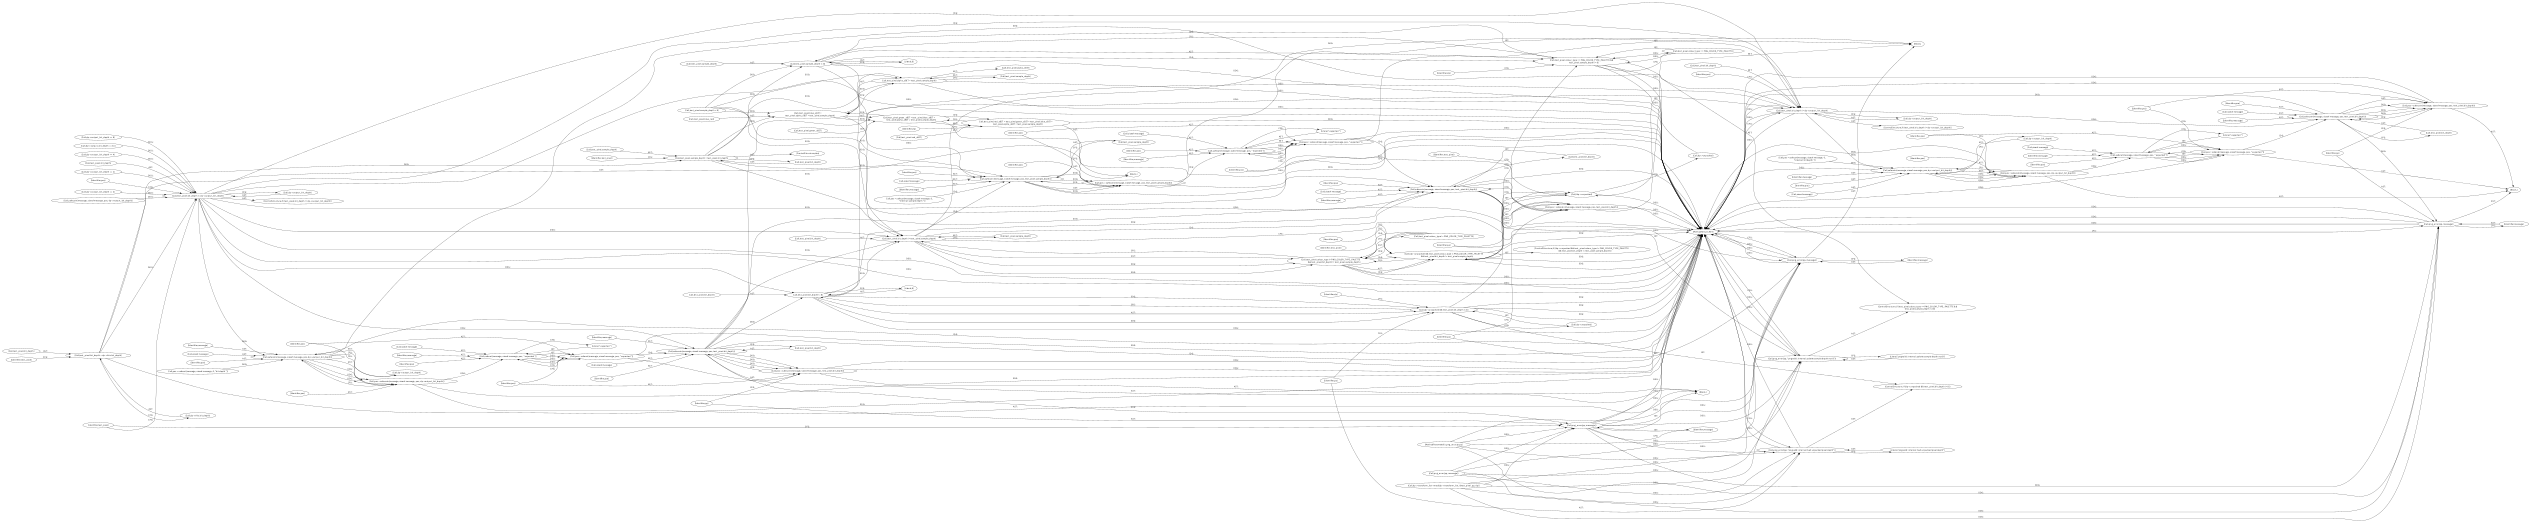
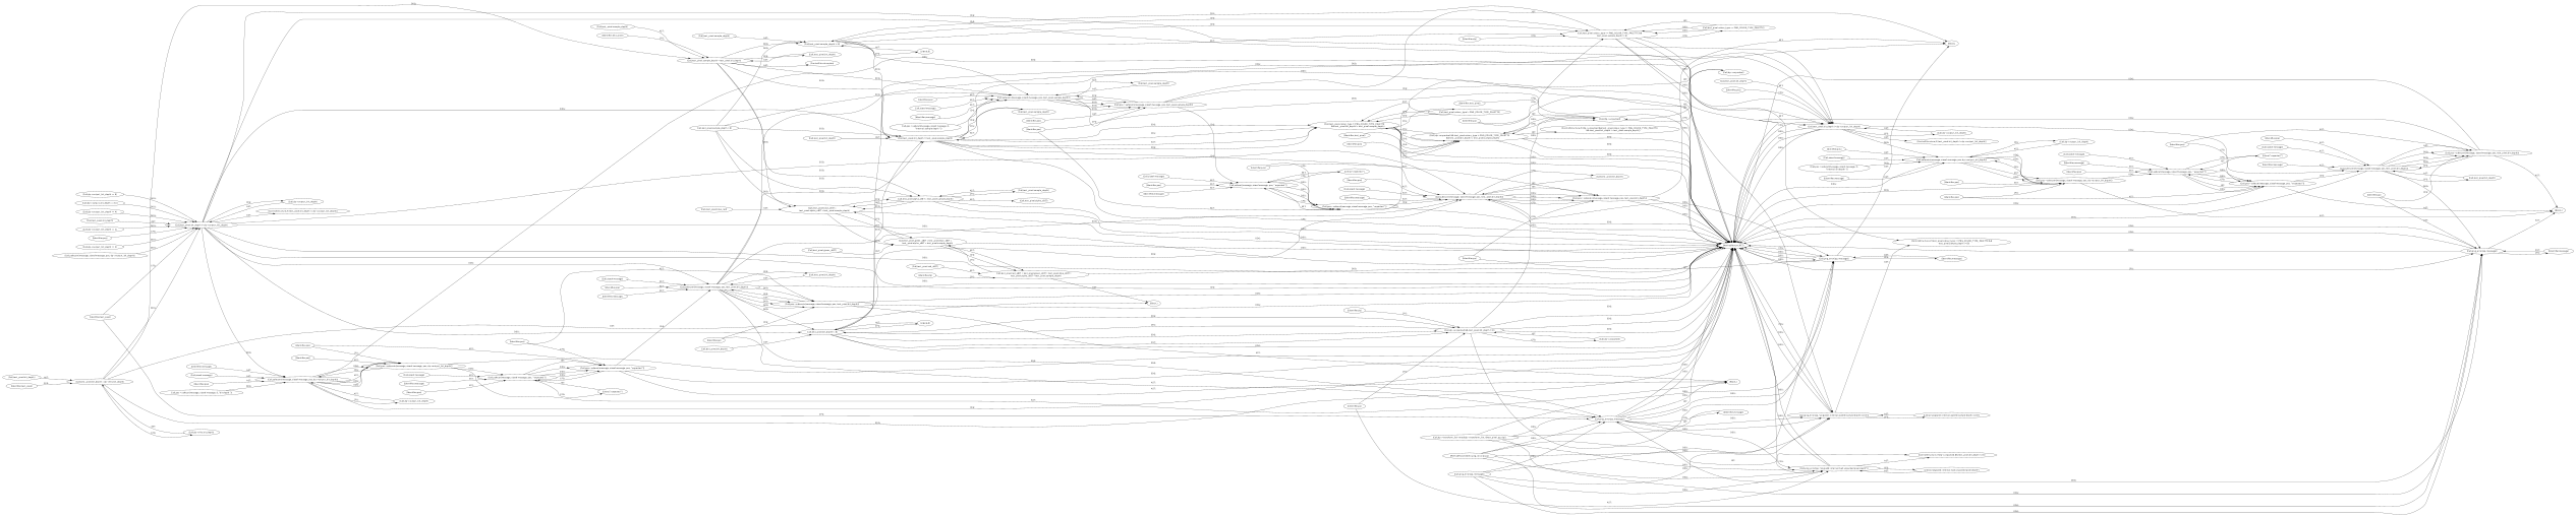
  digraph {
    fontname="IBM Plex Sans"
    rankdir=LR
    node [fontname="IBM Plex Sans"]
    edge [fontname="IBM Plex Sans"]
    n1 [label="(Call,test_pixel.bit_depth = dp->this.bit_depth)"]
    n2 [label="(Call,test_pixel.sample_depth = test_pixel.bit_depth)"]
    n3 [label="(Call,test_pixel.bit_depth != dp->output_bit_depth)"]
    n4 [label="(Block,)"]
    n5 [label="(Call,dp->this.bit_depth)"]
    n6 [label="(MethodReturn,RET)"]
    n7 [label="(Call,test_pixel.blue_sBIT =\n          test_pixel.alpha_sBIT = test_pixel.sample_depth)"]
    n8 [label="(Call,test_pixel.alpha_sBIT = test_pixel.sample_depth)"]
    n9 [label="(Call,test_pixel.sample_depth != 8)"]
    n10 [label="(Call,test_pixel.bit_depth != test_pixel.sample_depth)"]
    n11 [label="(Call,safecatn(message, sizeof message, pos, test_pixel.sample_depth))"]
    n12 [label="(ControlStructure,else)"]
    n13 [label="(Call,test_pixel.bit_depth)"]
    n14 [label="(Call,safecatn(message, sizeof message, pos, test_pixel.bit_depth))"]
    n15 [label="(Call,test_pixel.bit_depth != dp->output_bit_depth)"]
    n16 [label="(Call,safecatn(message, sizeof message, pos, dp->output_bit_depth))"]
    n17 [label="(Call,safecatn(message, sizeof message, pos, test_pixel.bit_depth))"]
    n18 [label="(Call,test_pixel.bit_depth != 8)"]
    n19 [label="(ControlStructure,if (test_pixel.bit_depth != dp->output_bit_depth))"]
    n20 [label="(Call,dp->output_bit_depth)"]
    n21 [label="(Call,png_error(pp, message))"]
    n22 [label="(Call,png_error(pp, message))"]
    n23 [label="(Call,png_error(pp, \"pngvalid: internal: palette sample depth not 8\"))"]
    n24 [label="(Call,png_error(pp, \"pngvalid: internal: bad unpacked pixel depth\"))"]
    n25 [label="(Call,test_pixel.green_sBIT = test_pixel.blue_sBIT =\n          test_pixel.alpha_sBIT = test_pixel.sample_depth)"]
    n26 [label="(Call,test_pixel.sample_depth)"]
    n27 [label="(Call,test_pixel.alpha_sBIT)"]
    n28 [label="(Call,test_pixel.colour_type == PNG_COLOR_TYPE_PALETTE &&\n          test_pixel.sample_depth != 8)"]
    n29 [label="(Literal,8)"]
    n30 [label="(Call,test_pixel.colour_type != PNG_COLOR_TYPE_PALETTE\n              && test_pixel.bit_depth != test_pixel.sample_depth)"]
    n31 [label="(Call,test_pixel.sample_depth)"]
    n32 [label="(Call,pos = safecatn(message, sizeof message, pos, test_pixel.sample_depth))"]
    n33 [label="(Call,test_pixel.sample_depth)"]
    n34 [label="(Call,test_pixel.red_sBIT = test_pixel.green_sBIT = test_pixel.blue_sBIT =\n          test_pixel.alpha_sBIT = test_pixel.sample_depth)"]
    n35 [label="(Call,test_pixel.colour_type == PNG_COLOR_TYPE_PALETTE)"]
    n36 [label="(ControlStructure,if (test_pixel.colour_type == PNG_COLOR_TYPE_PALETTE &&\n          test_pixel.sample_depth != 8))"]
    n37 [label="(Call,!dp->unpacked && test_pixel.colour_type != PNG_COLOR_TYPE_PALETTE\n              && test_pixel.bit_depth != test_pixel.sample_depth)"]
    n38 [label="(Call,test_pixel.colour_type != PNG_COLOR_TYPE_PALETTE)"]
    n39 [label="(Call,pos = safecatn(message, sizeof message, pos, test_pixel.bit_depth))"]
    n40 [label="(Call,test_pixel.bit_depth)"]
    n41 [label="(Call,safecatn(message, sizeof message, pos, dp->output_bit_depth))"]
    n42 [label="(Call,safecatn(message, sizeof message, pos, test_pixel.bit_depth))"]
    n43 [label="(ControlStructure,if (test_pixel.bit_depth != dp->output_bit_depth))"]
    n44 [label="(Call,dp->output_bit_depth)"]
    n45 [label="(Call,!dp->unpacked)"]
    n46 [label="(ControlStructure,if (!dp->unpacked && test_pixel.colour_type != PNG_COLOR_TYPE_PALETTE\n              && test_pixel.bit_depth != test_pixel.sample_depth))"]
    n47 [label="(Call,dp->unpacked)"]
    n48 [label="(Call,safecat(message, sizeof message, pos, \" expected \"))"]
    n49 [label="(Block,)"]
    n50 [label="(Call,pos = safecat(message, sizeof message, pos, \" expected \"))"]
    n51 [label="(Literal,\" expected \")"]
    n52 [label="(Identifier,message)"]
    n53 [label="(Call,pos = safecatn(message, sizeof message, pos, dp->output_bit_depth))"]
    n54 [label="(Call,dp->output_bit_depth)"]
    n55 [label="(Call,pos = safecatn(message, sizeof message, pos, test_pixel.bit_depth))"]
    n56 [label="(Call,test_pixel.bit_depth)"]
    n57 [label="(Call,safecat(message, sizeof message, pos, \" expected \"))"]
    n58 [label="(Block,)"]
    n59 [label="(Call,pos = safecat(message, sizeof message, pos, \" expected \"))"]
    n60 [label="(Literal,\" expected \")"]
    n61 [label="(Identifier,message)"]
    n62 [label="(Call,pos = safecatn(message, sizeof message, pos, dp->output_bit_depth))"]
    n63 [label="(Call,dp->output_bit_depth)"]
    n64 [label="(Call,pos = safecatn(message, sizeof message, pos, test_pixel.bit_depth))"]
    n65 [label="(Call,png_error(pp, message))"]
    n66 [label="(Call,test_pixel.bit_depth)"]
    n67 [label="(Call,dp->unpacked && test_pixel.bit_depth != 8)"]
    n68 [label="(Literal,8)"]
    n69 [label="(Call,safecat(message, sizeof message, pos, \" expected \"))"]
    n70 [label="(Block,)"]
    n71 [label="(Call,pos = safecat(message, sizeof message, pos, \" expected \"))"]
    n72 [label="(Literal,\" expected \")"]
    n73 [label="(Identifier,message)"]
    n74 [label="(Literal,\"pngvalid: internal: palette sample depth not 8\")"]
    n75 [label="(ControlStructure,if (dp->unpacked && test_pixel.bit_depth != 8))"]
    n76 [label="(Literal,\"pngvalid: internal: bad unpacked pixel depth\")"]
    n77 [label="(Call,dp->unpacked)"]
    n78 [label="(Identifier,message)"]
    n79 [label="(Call,dp->transform_list->mod(dp->transform_list, &test_pixel, pp, dp))"]
    n80 [label="(Identifier,dp)"]
    n81 [label="(Call,test_pixel.red_sBIT)"]
    n82 [label="(Identifier,pp)"]
    n83 [label="(Identifier,message)"]
    n84 [label="(Call,dp->output_bit_depth == 1)"]
    n85 [label="(Identifier,dp)"]
    n86 [label="(Identifier,pos)"]
    n87 [label="(Identifier,pos)"]
    n88 [label="(Identifier,pos)"]
    n89 [label="(Identifier,test_pixel)"]
    n90 [label="(Identifier,pos)"]
    n91 [label="(Call,test_pixel.sample_depth = 8)"]
    n92 [label="(Call,test_pixel.bit_depth)"]
    n93 [label="(Call,test_pixel.sample_depth)"]
    n94 [label="(Identifier,pp)"]
    n95 [label="(Identifier,pos)"]
    n96 [label="(Identifier,message)"]
    n97 [label="(Call,test_pixel.sample_depth)"]
    n98 [label="(Call,sizeof message)"]
    n99 [label="(Identifier,pos)"]
    n100 [label="(Call,sizeof message)"]
    n101 [label="(Identifier,pos)"]
    n102 [label="(Identifier,test_pixel)"]
    n103 [label="(Identifier,pos)"]
    n104 [label="(Identifier,test_pixel)"]
    n105 [label="(Call,sizeof message)"]
    n106 [label="(Call,dp->output_bit_depth == 2)"]
    n107 [label="(Call,test_pixel.bit_depth)"]
    n108 [label="(Call,safecatn(message, sizeof message, pos, dp->output_bit_depth))"]
    n109 [label="(MethodParameterIn,png_structp pp)"]
    n110 [label="(Call,sizeof message)"]
    n111 [label="(Call,sizeof message)"]
    n112 [label="(Identifier,pos)"]
    n113 [label="(Call,dp->output_bit_depth == 8)"]
    n114 [label="(Identifier,test_pixel)"]
    n115 [label="(Call,sizeof message)"]
    n116 [label="(Identifier,pos)"]
    n117 [label="(Call,png_error(pp, message))"]
    n118 [label="(Identifier,pp)"]
    n119 [label="(Identifier,pos)"]
    n120 [label="(Identifier,pos)"]
    n121 [label="(Call,test_pixel.bit_depth)"]
    n122 [label="(Call,sizeof message)"]
    n123 [label="(Identifier,pos)"]
    n124 [label="(Call,dp->output_bit_depth == 16)"]
    n125 [label="(Call,pos = safecat(message, sizeof message, 0, \"bit depth \"))"]
    n126 [label="(Call,test_pixel.bit_depth)"]
    n127 [label="(Identifier,message)"]
    n128 [label="(Call,test_pixel.blue_red)"]
    n129 [label="(Call,sizeof message)"]
    n130 [label="(Identifier,pos)"]
    n131 [label="(Identifier,pos)"]
    n132 [label="(Call,dp->output_bit_depth == 4)"]
    n133 [label="(Identifier,pos)"]
    n134 [label="(Identifier,pos)"]
    n135 [label="(Identifier,dp)"]
    n136 [label="(Call,test_pixel.green_sBIT)"]
    n137 [label="(Identifier,pos)"]
    n138 [label="(Call,pos = safecat(message, sizeof message, 0,\n             \"internal: sample depth \"))"]
    n139 [label="(Identifier,pos)"]
    n140 [label="(Identifier,pos)"]
    n141 [label="(Identifier,message)"]
    n142 [label="(Call,sizeof message)"]
    n143 [label="(Identifier,message)"]
    n144 [label="(Call,pos = safecat(message, sizeof message, 0,\n            \"internal: bit depth \"))"]
    n145 [label="(Identifier,test_pixel)"]
    n146 [label="(Identifier,pp)"]
    n147 [label="(Call,test_pixel.bit_depth)"]
    n148 [label="(Identifier,message)"]
    n149 [label="(Identifier,message)"]
    n150 [label="(Identifier,message)"]
    n151 [label="(Identifier,pp)"]
    n152 [label="(Identifier,pos)"]
    n1 -> n2 [label="DDG: "]
    n1 -> n3 [label="DDG: "]
    n1 -> n4 [label="AST: "]
    n1 -> n5 [label="CFG: "]
    n1 -> n6 [label="DDG: "]
    n2 -> n7 [label="DDG: "]
    n2 -> n8 [label="DDG: "]
    n2 -> n9 [label="DDG: "]
    n2 -> n10 [label="DDG: "]
    n2 -> n11 [label="DDG: "]
    n2 -> n12 [label="AST: "]
    n2 -> n13 [label="CFG: "]
    n3 -> n6 [label="DDG: "]
    n3 -> n6 [label="DDG: "]
    n3 -> n6 [label="DDG: "]
    n3 -> n10 [label="DDG: "]
    n3 -> n14 [label="DDG: "]
    n3 -> n15 [label="DDG: "]
    n3 -> n15 [label="DDG: "]
    n3 -> n16 [label="DDG: "]
    n3 -> n17 [label="DDG: "]
    n3 -> n18 [label="DDG: "]
    n3 -> n19 [label="AST: "]
    n3 -> n20 [label="CFG: "]
    n5 -> n1 [label="AST: "]
    n6 -> n15 [label="CFG: "]
    n6 -> n21 [label="CFG: "]
    n6 -> n22 [label="CFG: "]
    n6 -> n23 [label="CFG: "]
    n6 -> n24 [label="CFG: "]
    n7 -> n6 [label="DDG: "]
    n7 -> n8 [label="CFG: "]
    n7 -> n25 [label="AST: "]
    n7 -> n25 [label="DDG: "]
    n8 -> n6 [label="DDG: "]
    n8 -> n6 [label="DDG: "]
    n8 -> n7 [label="AST: "]
    n8 -> n7 [label="DDG: "]
    n8 -> n26 [label="CFG: "]
    n8 -> n27 [label="AST: "]
-   n9 -> n6 [label="DDG: "]
    n9 -> n10 [label="DDG: "]
    n9 -> n11 [label="DDG: "]
    n9 -> n28 [label="AST: "]
    n9 -> n28 [label="DDG: "]
    n9 -> n28 [label="DDG: "]
    n9 -> n29 [label="CFG: "]
    n10 -> n6 [label="CFG: "]
    n10 -> n11 [label="DDG: "]
    n10 -> n14 [label="DDG: "]
    n10 -> n15 [label="DDG: "]
    n10 -> n30 [label="AST: "]
    n10 -> n30 [label="DDG: "]
    n10 -> n30 [label="DDG: "]
    n10 -> n31 [label="CFG: "]
    n11 -> n6 [label="DDG: "]
    n11 -> n32 [label="AST: "]
    n11 -> n32 [label="DDG: "]
    n11 -> n32 [label="DDG: "]
    n11 -> n32 [label="DDG: "]
    n11 -> n33 [label="CFG: "]
    n13 -> n2 [label="AST: "]
    n14 -> n6 [label="DDG: "]
    n14 -> n21 [label="DDG: "]
    n14 -> n39 [label="AST: "]
    n14 -> n39 [label="DDG: "]
    n14 -> n39 [label="DDG: "]
    n14 -> n39 [label="DDG: "]
    n14 -> n40 [label="CFG: "]
    n15 -> n6 [label="DDG: "]
    n15 -> n6 [label="DDG: "]
    n15 -> n6 [label="DDG: "]
    n15 -> n41 [label="DDG: "]
    n15 -> n42 [label="DDG: "]
    n15 -> n43 [label="AST: "]
    n15 -> n44 [label="CFG: "]
    n16 -> n6 [label="DDG: "]
    n16 -> n15 [label="DDG: "]
    n16 -> n62 [label="AST: "]
    n16 -> n62 [label="DDG: "]
    n16 -> n62 [label="DDG: "]
    n16 -> n62 [label="DDG: "]
    n16 -> n63 [label="CFG: "]
    n17 -> n6 [label="DDG: "]
    n17 -> n10 [label="DDG: "]
    n17 -> n14 [label="DDG: "]
    n17 -> n15 [label="DDG: "]
    n17 -> n18 [label="DDG: "]
    n17 -> n64 [label="AST: "]
    n17 -> n64 [label="DDG: "]
    n17 -> n64 [label="DDG: "]
    n17 -> n64 [label="DDG: "]
    n17 -> n65 [label="DDG: "]
    n17 -> n66 [label="CFG: "]
    n18 -> n6 [label="DDG: "]
    n18 -> n10 [label="DDG: "]
    n18 -> n14 [label="DDG: "]
    n18 -> n15 [label="DDG: "]
    n18 -> n67 [label="AST: "]
    n18 -> n67 [label="DDG: "]
    n18 -> n67 [label="DDG: "]
    n18 -> n68 [label="CFG: "]
    n20 -> n3 [label="AST: "]
    n21 -> n6 [label="DDG: "]
    n21 -> n6 [label="DDG: "]
    n21 -> n6 [label="DDG: "]
    n21 -> n49 [label="AST: "]
    n21 -> n52 [label="CFG: "]
    n22 -> n6 [label="DDG: "]
    n22 -> n6 [label="DDG: "]
    n22 -> n6 [label="DDG: "]
    n22 -> n58 [label="AST: "]
    n22 -> n61 [label="CFG: "]
    n23 -> n6 [label="DDG: "]
    n23 -> n6 [label="DDG: "]
    n23 -> n36 [label="AST: "]
    n23 -> n74 [label="CFG: "]
    n24 -> n6 [label="DDG: "]
    n24 -> n6 [label="DDG: "]
    n24 -> n75 [label="AST: "]
    n24 -> n76 [label="CFG: "]
    n25 -> n6 [label="DDG: "]
    n25 -> n7 [label="CFG: "]
    n25 -> n34 [label="AST: "]
    n25 -> n34 [label="DDG: "]
    n26 -> n8 [label="AST: "]
    n28 -> n6 [label="DDG: "]
    n28 -> n6 [label="DDG: "]
    n28 -> n6 [label="DDG: "]
    n28 -> n9 [label="CFG: "]
    n28 -> n35 [label="CFG: "]
    n28 -> n36 [label="AST: "]
    n29 -> n9 [label="AST: "]
    n30 -> n6 [label="DDG: "]
    n30 -> n6 [label="DDG: "]
    n30 -> n10 [label="CFG: "]
    n30 -> n37 [label="AST: "]
    n30 -> n37 [label="DDG: "]
    n30 -> n37 [label="DDG: "]
    n30 -> n38 [label="CFG: "]
    n31 -> n10 [label="AST: "]
    n32 -> n6 [label="DDG: "]
    n32 -> n11 [label="CFG: "]
    n32 -> n48 [label="DDG: "]
    n32 -> n49 [label="AST: "]
    n33 -> n11 [label="AST: "]
    n34 -> n4 [label="AST: "]
    n34 -> n6 [label="DDG: "]
    n34 -> n25 [label="CFG: "]
    n35 -> n28 [label="AST: "]
    n35 -> n28 [label="DDG: "]
    n35 -> n28 [label="DDG: "]
    n37 -> n6 [label="DDG: "]
    n37 -> n6 [label="DDG: "]
    n37 -> n6 [label="DDG: "]
    n37 -> n30 [label="CFG: "]
    n37 -> n45 [label="CFG: "]
    n37 -> n46 [label="AST: "]
    n38 -> n30 [label="AST: "]
    n38 -> n30 [label="DDG: "]
    n38 -> n30 [label="DDG: "]
    n39 -> n6 [label="DDG: "]
    n39 -> n6 [label="DDG: "]
    n39 -> n14 [label="CFG: "]
    n39 -> n49 [label="AST: "]
    n40 -> n14 [label="AST: "]
    n41 -> n6 [label="DDG: "]
    n41 -> n53 [label="AST: "]
    n41 -> n53 [label="DDG: "]
    n41 -> n53 [label="DDG: "]
    n41 -> n53 [label="DDG: "]
    n41 -> n54 [label="CFG: "]
    n42 -> n6 [label="DDG: "]
    n42 -> n22 [label="DDG: "]
    n42 -> n55 [label="AST: "]
    n42 -> n55 [label="DDG: "]
    n42 -> n55 [label="DDG: "]
    n42 -> n55 [label="DDG: "]
    n42 -> n56 [label="CFG: "]
    n44 -> n15 [label="AST: "]
    n45 -> n6 [label="DDG: "]
    n45 -> n37 [label="AST: "]
    n45 -> n37 [label="DDG: "]
    n45 -> n47 [label="CFG: "]
    n47 -> n45 [label="AST: "]
    n48 -> n50 [label="AST: "]
    n48 -> n50 [label="DDG: "]
    n48 -> n50 [label="DDG: "]
    n48 -> n50 [label="DDG: "]
    n48 -> n51 [label="CFG: "]
    n50 -> n6 [label="DDG: "]
    n50 -> n14 [label="DDG: "]
    n50 -> n48 [label="CFG: "]
    n50 -> n49 [label="AST: "]
    n51 -> n48 [label="AST: "]
    n52 -> n21 [label="AST: "]
    n53 -> n6 [label="DDG: "]
    n53 -> n41 [label="CFG: "]
    n53 -> n57 [label="DDG: "]
    n53 -> n58 [label="AST: "]
    n54 -> n41 [label="AST: "]
    n55 -> n6 [label="DDG: "]
    n55 -> n6 [label="DDG: "]
    n55 -> n42 [label="CFG: "]
    n55 -> n58 [label="AST: "]
    n56 -> n42 [label="AST: "]
    n57 -> n59 [label="AST: "]
    n57 -> n59 [label="DDG: "]
    n57 -> n59 [label="DDG: "]
    n57 -> n59 [label="DDG: "]
    n57 -> n60 [label="CFG: "]
    n59 -> n6 [label="DDG: "]
    n59 -> n42 [label="DDG: "]
    n59 -> n57 [label="CFG: "]
    n59 -> n58 [label="AST: "]
    n60 -> n57 [label="AST: "]
    n61 -> n22 [label="AST: "]
    n62 -> n6 [label="DDG: "]
    n62 -> n16 [label="CFG: "]
    n62 -> n69 [label="DDG: "]
    n62 -> n70 [label="AST: "]
    n63 -> n16 [label="AST: "]
    n64 -> n6 [label="DDG: "]
    n64 -> n6 [label="DDG: "]
    n64 -> n17 [label="CFG: "]
    n64 -> n70 [label="AST: "]
    n65 -> n6 [label="DDG: "]
    n65 -> n6 [label="DDG: "]
    n65 -> n6 [label="DDG: "]
    n65 -> n21 [label="DDG: "]
    n65 -> n22 [label="DDG: "]
    n65 -> n23 [label="DDG: "]
    n65 -> n24 [label="DDG: "]
    n65 -> n70 [label="AST: "]
    n65 -> n73 [label="CFG: "]
    n66 -> n17 [label="AST: "]
    n67 -> n6 [label="DDG: "]
    n67 -> n6 [label="DDG: "]
    n67 -> n6 [label="DDG: "]
    n67 -> n18 [label="CFG: "]
    n67 -> n45 [label="DDG: "]
    n67 -> n75 [label="AST: "]
    n67 -> n77 [label="CFG: "]
    n68 -> n18 [label="AST: "]
    n69 -> n71 [label="AST: "]
    n69 -> n71 [label="DDG: "]
    n69 -> n71 [label="DDG: "]
    n69 -> n71 [label="DDG: "]
    n69 -> n72 [label="CFG: "]
    n71 -> n6 [label="DDG: "]
    n71 -> n17 [label="DDG: "]
    n71 -> n69 [label="CFG: "]
    n71 -> n70 [label="AST: "]
    n72 -> n69 [label="AST: "]
    n73 -> n65 [label="AST: "]
    n74 -> n23 [label="AST: "]
    n76 -> n24 [label="AST: "]
    n77 -> n67 [label="AST: "]
    n78 -> n16 [label="AST: "]
    n79 -> n21 [label="DDG: "]
    n79 -> n22 [label="DDG: "]
    n79 -> n23 [label="DDG: "]
    n79 -> n24 [label="DDG: "]
    n79 -> n65 [label="DDG: "]
    n80 -> n67 [label="CFG: "]
    n81 -> n34 [label="AST: "]
    n82 -> n23 [label="AST: "]
    n82 -> n28 [label="CFG: "]
    n83 -> n57 [label="AST: "]
    n84 -> n3 [label="DDG: "]
    n85 -> n28 [label="CFG: "]
    n86 -> n57 [label="AST: "]
    n87 -> n39 [label="AST: "]
    n87 -> n50 [label="CFG: "]
    n88 -> n53 [label="AST: "]
    n89 -> n3 [label="CFG: "]
    n89 -> n65 [label="CFG: "]
    n90 -> n62 [label="AST: "]
    n91 -> n7 [label="DDG: "]
    n91 -> n8 [label="DDG: "]
    n91 -> n9 [label="DDG: "]
    n91 -> n10 [label="DDG: "]
    n91 -> n11 [label="DDG: "]
    n92 -> n1 [label="AST: "]
    n93 -> n2 [label="AST: "]
    n94 -> n24 [label="AST: "]
    n94 -> n67 [label="CFG: "]
    n95 -> n14 [label="AST: "]
    n96 -> n41 [label="AST: "]
    n97 -> n9 [label="AST: "]
    n98 -> n48 [label="AST: "]
    n99 -> n41 [label="AST: "]
    n100 -> n69 [label="AST: "]
    n101 -> n3 [label="CFG: "]
    n102 -> n45 [label="CFG: "]
    n103 -> n11 [label="AST: "]
    n104 -> n1 [label="CFG: "]
    n105 -> n14 [label="AST: "]
    n106 -> n3 [label="DDG: "]
    n107 -> n15 [label="AST: "]
    n108 -> n3 [label="DDG: "]
    n109 -> n21 [label="DDG: "]
    n109 -> n22 [label="DDG: "]
    n109 -> n23 [label="DDG: "]
    n109 -> n24 [label="DDG: "]
    n109 -> n65 [label="DDG: "]
    n110 -> n11 [label="AST: "]
    n111 -> n17 [label="AST: "]
    n112 -> n55 [label="AST: "]
    n112 -> n59 [label="CFG: "]
    n113 -> n3 [label="DDG: "]
    n114 -> n2 [label="CFG: "]
    n115 -> n41 [label="AST: "]
    n116 -> n53 [label="CFG: "]
    n116 -> n59 [label="AST: "]
    n117 -> n21 [label="DDG: "]
    n117 -> n22 [label="DDG: "]
    n117 -> n23 [label="DDG: "]
    n117 -> n24 [label="DDG: "]
    n117 -> n65 [label="DDG: "]
    n118 -> n21 [label="AST: "]
    n118 -> n39 [label="CFG: "]
    n119 -> n15 [label="CFG: "]
    n120 -> n32 [label="AST: "]
    n121 -> n10 [label="AST: "]
    n122 -> n16 [label="AST: "]
    n123 -> n16 [label="AST: "]
    n124 -> n3 [label="DDG: "]
    n125 -> n16 [label="DDG: "]
    n126 -> n18 [label="AST: "]
    n127 -> n11 [label="AST: "]
    n128 -> n7 [label="AST: "]
    n129 -> n57 [label="AST: "]
    n130 -> n48 [label="AST: "]
    n131 -> n64 [label="AST: "]
    n131 -> n71 [label="CFG: "]
    n132 -> n3 [label="DDG: "]
    n133 -> n42 [label="AST: "]
    n134 -> n62 [label="CFG: "]
    n134 -> n71 [label="AST: "]
    n135 -> n34 [label="CFG: "]
    n136 -> n25 [label="AST: "]
    n137 -> n17 [label="AST: "]
    n138 -> n11 [label="DDG: "]
    n139 -> n32 [label="CFG: "]
    n139 -> n50 [label="AST: "]
    n140 -> n37 [label="CFG: "]
    n141 -> n14 [label="AST: "]
    n142 -> n42 [label="AST: "]
    n143 -> n48 [label="AST: "]
    n144 -> n41 [label="DDG: "]
    n145 -> n37 [label="CFG: "]
    n146 -> n22 [label="AST: "]
    n146 -> n55 [label="CFG: "]
    n147 -> n3 [label="AST: "]
    n148 -> n69 [label="AST: "]
    n149 -> n42 [label="AST: "]
    n150 -> n17 [label="AST: "]
    n151 -> n64 [label="CFG: "]
    n151 -> n65 [label="AST: "]
    n152 -> n69 [label="AST: "]
  }
